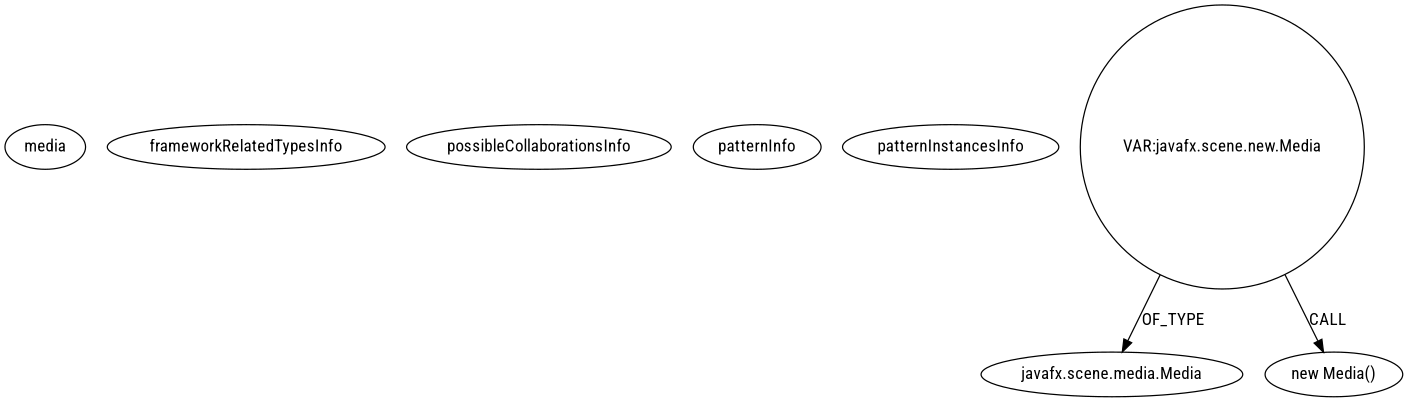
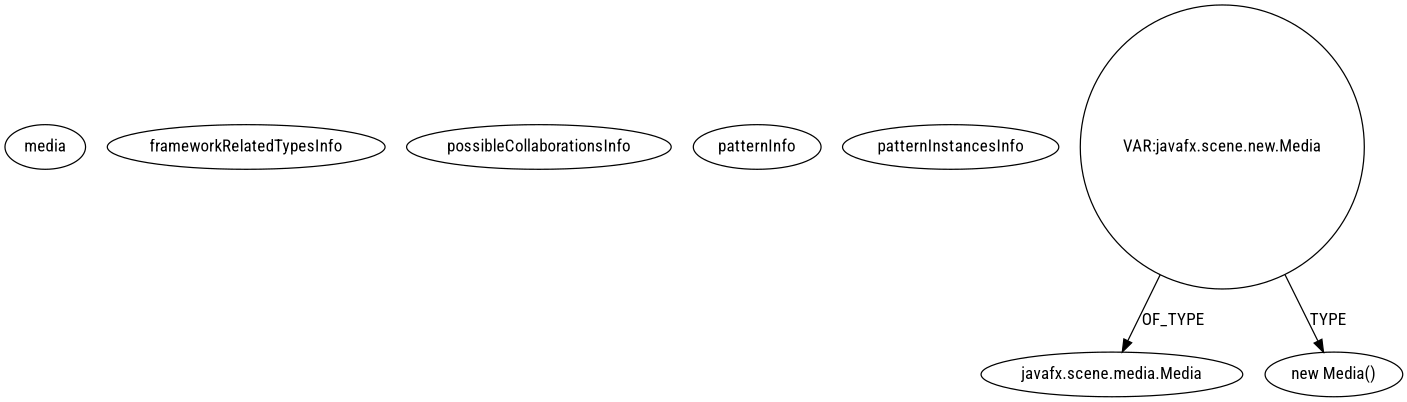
  digraph {
    fontname="Roboto Condensed"
    node [fontname="Roboto Condensed"]
    edge [fontname="Roboto Condensed"]
    n1 [category=pattern graphId=3411 isAnonymous=false label=media possibleRelation=false]
    frameworkRelatedTypesInfo
    possibleCollaborationsInfo
    patternInfo [frequency=2.0 patternRootClient=null]
    patternInstancesInfo [0="jackpaparian-FRED_Navigator_Classroom~/jackpaparian-FRED_Navigator_Classroom/FRED_Navigator_Classroom-master/JavaFX Code/FREDNavigatorTopic1/src/frednavigatortopic1/Topic1Controller.java~Topic1Controller~3239" 1="Tsaru-Java-MP3-Visualizations~/Tsaru-Java-MP3-Visualizations/Java-MP3-Visualizations-master/mp3 Visualization/src/VisualizationInterface.java~void start(javafx.stage.Stage)~1512"]
    n6 [isFrameworkType=false label="javafx.scene.media.Media" vertexType=FRAMEWORK_CLASS_TYPE]
    n7 [isFrameworkType=false label="VAR:javafx.scene.new.Media" shape=circle vertexType=VARIABLE_EXPRESION]
    n8 [isFrameworkType=false label="new Media()" vertexType=CONSTRUCTOR_CALL]
    n7 -> n6 [label=OF_TYPE]
-   n7 -> n8 [label=CALL]
+   n7 -> n8 [label=TYPE]
  }
